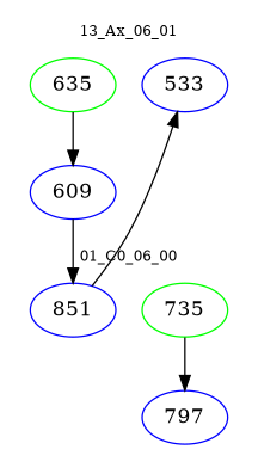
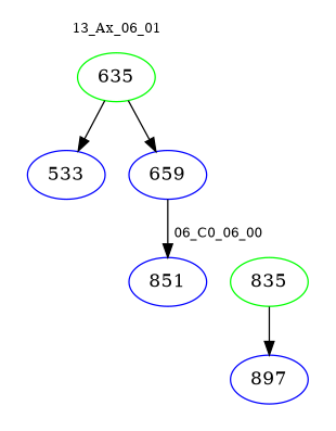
  digraph {
    node [color=blue]
    edge [color=black]
    n1 [color=green label=635]
    n2 [label=533]
-   n3 [label=609]
-   n4 [color=green label=735]
-   n5 [label=797]
+   n3 [label=659]
+   n4 [color=green label=835]
+   n5 [label=897]
    n6 [label=851]
    subgraph cluster_1 {
      color=white
      fontsize=10
      label="13_Ax_06_01"
      n1
      n2
      n3
    }
    subgraph cluster_2 {
      color=white
      fontsize=10
-     label="01_C0_06_00"
+     label="06_C0_06_00"
      n4
      n5
      n6
    }
-   n6 -> n2
+   n1 -> n2
    n1 -> n3
    n3 -> n6
    n4 -> n5
  }
